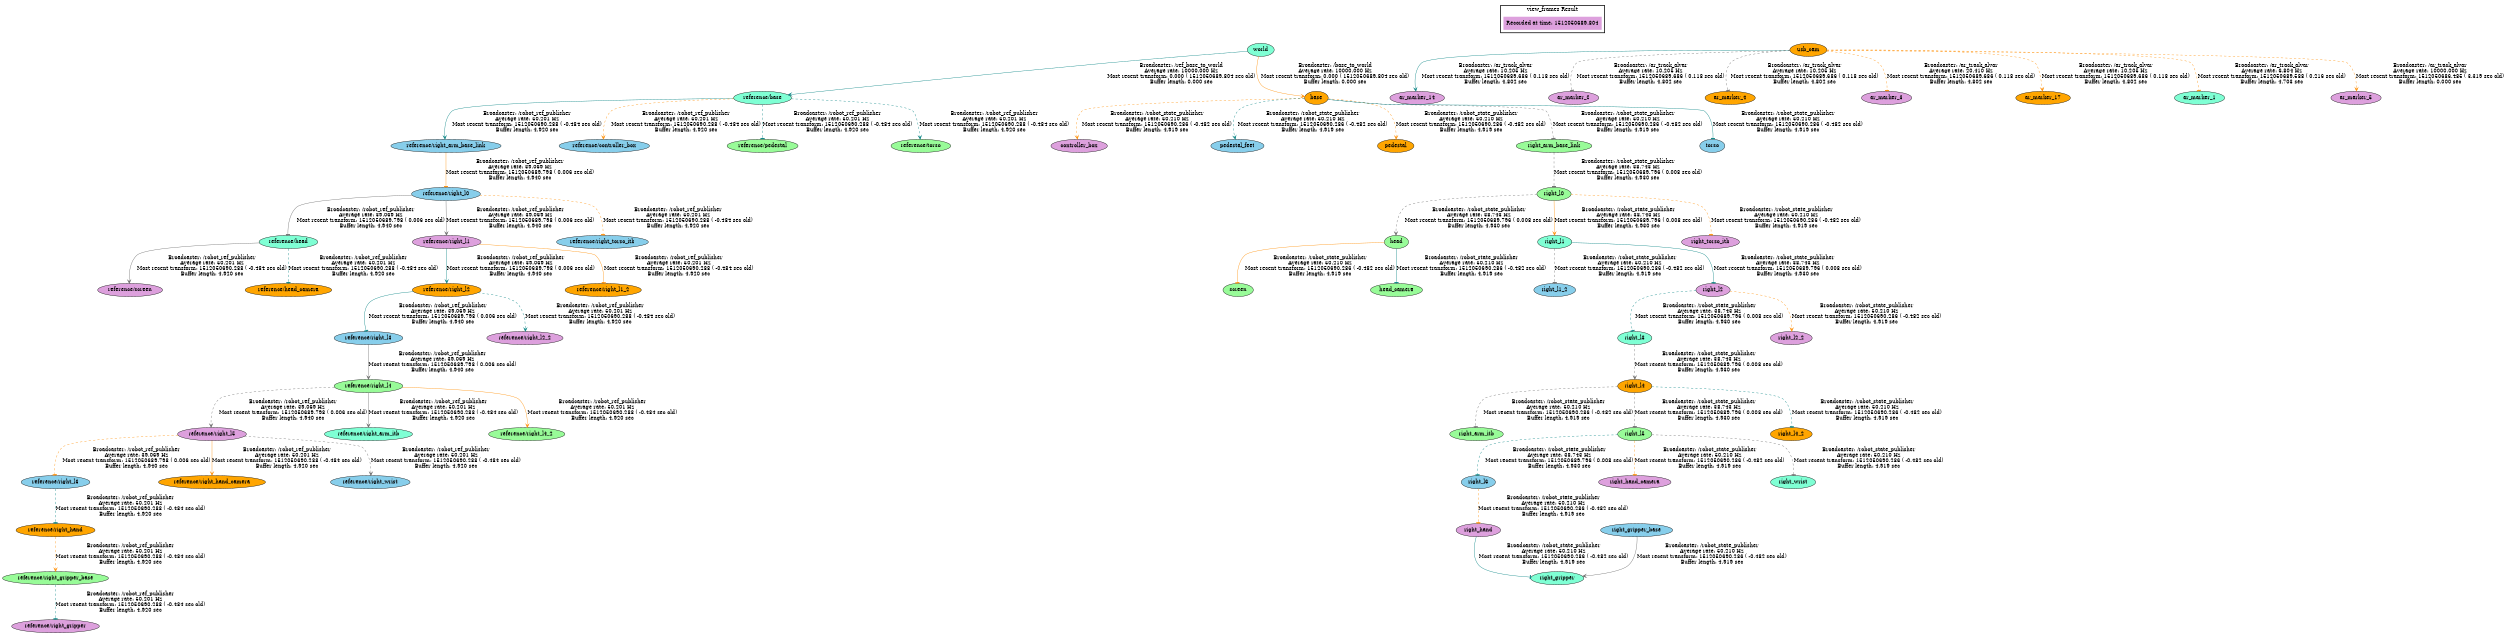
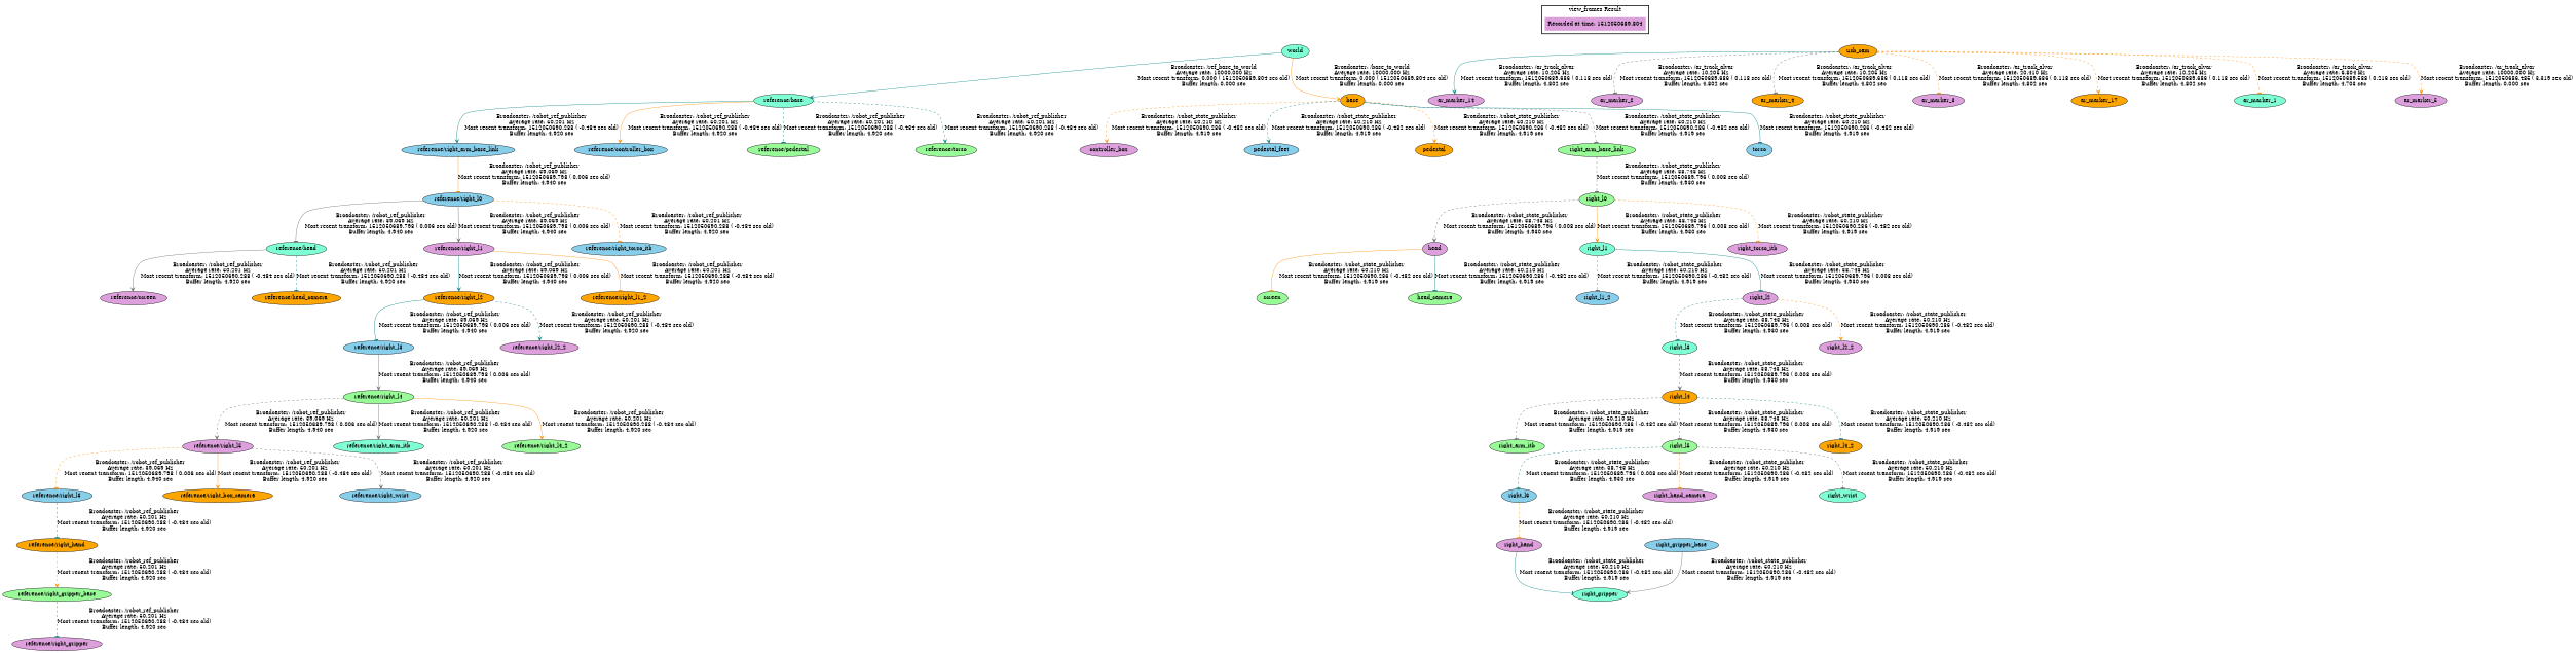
  digraph {
    node [fillcolor=plum style=filled]
    edge [style=dashed arrowhead=tee color=darkorange]
    "Recorded at time: 1512050689.804" [shape=plaintext]
    world [fillcolor=aquamarine]
    usb_cam [fillcolor=orange]
    "reference/base" [fillcolor=aquamarine]
    base [fillcolor=orange]
    "reference/right_arm_base_link" [fillcolor=skyblue]
    "reference/controller_box" [fillcolor=skyblue]
    "reference/pedestal" [fillcolor=palegreen]
    "reference/torso" [fillcolor=palegreen]
    controller_box
    pedestal_feet [fillcolor=skyblue]
    pedestal [fillcolor=orange]
    right_arm_base_link [fillcolor=palegreen]
    torso [fillcolor=skyblue]
    "reference/right_l0" [fillcolor=skyblue]
    right_l0 [fillcolor=palegreen]
    "reference/head" [fillcolor=aquamarine]
    "reference/right_l1"
    "reference/right_torso_itb" [fillcolor=skyblue]
    "reference/screen"
    "reference/head_camera" [fillcolor=orange]
    "reference/right_l2" [fillcolor=orange]
    "reference/right_l1_2" [fillcolor=orange]
    "reference/right_l3" [fillcolor=skyblue]
    "reference/right_l2_2"
    "reference/right_l4" [fillcolor=palegreen]
    "reference/right_l5"
    "reference/right_arm_itb" [fillcolor=aquamarine]
    "reference/right_l4_2" [fillcolor=palegreen]
    "reference/right_l6" [fillcolor=skyblue]
-   "reference/right_hand_camera" [fillcolor=orange]
+   "reference/right_hand_camera" [fillcolor=orange label="reference/right_box_camera"]
    "reference/right_wrist" [fillcolor=skyblue]
    "reference/right_hand" [fillcolor=orange]
    "reference/right_gripper_base" [fillcolor=palegreen]
-   head [fillcolor=palegreen]
+   head
    screen [fillcolor=palegreen]
    head_camera [fillcolor=palegreen]
    right_l1 [fillcolor=aquamarine]
    right_torso_itb
    right_l1_2 [fillcolor=skyblue]
    right_l2
    right_l4 [fillcolor=orange]
    right_arm_itb [fillcolor=palegreen]
    right_l5 [fillcolor=palegreen]
    right_l4_2 [fillcolor=orange]
    right_l6 [fillcolor=skyblue]
    right_hand_camera
    right_wrist [fillcolor=aquamarine]
    right_l3 [fillcolor=aquamarine]
    right_gripper [fillcolor=aquamarine]
    right_hand
    right_gripper_base [fillcolor=skyblue]
    right_l2_2
    "reference/right_gripper"
    ar_marker_14
    ar_marker_0
    ar_marker_4 [fillcolor=orange]
    ar_marker_3
    ar_marker_17 [fillcolor=orange]
    ar_marker_1 [fillcolor=aquamarine]
    ar_marker_5
    subgraph cluster_1 {
      color=black
      label="view_frames Result"
      style=bold
      "Recorded at time: 1512050689.804"
    }
    "Recorded at time: 1512050689.804" -> world [style=invis arrowhead="" color=""]
    "Recorded at time: 1512050689.804" -> usb_cam [style=invis arrowhead="" color=""]
    world -> "reference/base" [arrowhead=vee color=teal label="Broadcaster: /ref_base_to_world\nAverage rate: 10000.000 Hz\nMost recent transform: 0.000 ( 1512050689.804 sec old)\nBuffer length: 0.000 sec\n" style=solid]
    world -> base [arrowhead=vee label="Broadcaster: /base_to_world\nAverage rate: 10000.000 Hz\nMost recent transform: 0.000 ( 1512050689.804 sec old)\nBuffer length: 0.000 sec\n" style=solid]
    usb_cam -> ar_marker_14 [arrowhead=vee color=teal label="Broadcaster: /ar_track_alvar\nAverage rate: 10.205 Hz\nMost recent transform: 1512050689.686 ( 0.118 sec old)\nBuffer length: 4.802 sec\n" style=solid]
    usb_cam -> ar_marker_0 [color=gray40 label="Broadcaster: /ar_track_alvar\nAverage rate: 10.205 Hz\nMost recent transform: 1512050689.686 ( 0.118 sec old)\nBuffer length: 4.802 sec\n"]
    usb_cam -> ar_marker_4 [color=gray40 label="Broadcaster: /ar_track_alvar\nAverage rate: 10.205 Hz\nMost recent transform: 1512050689.686 ( 0.118 sec old)\nBuffer length: 4.802 sec\n"]
    usb_cam -> ar_marker_3 [label="Broadcaster: /ar_track_alvar\nAverage rate: 20.410 Hz\nMost recent transform: 1512050689.686 ( 0.118 sec old)\nBuffer length: 4.802 sec\n"]
    usb_cam -> ar_marker_17 [arrowhead=vee label="Broadcaster: /ar_track_alvar\nAverage rate: 10.205 Hz\nMost recent transform: 1512050689.686 ( 0.118 sec old)\nBuffer length: 4.802 sec\n"]
    usb_cam -> ar_marker_1 [label="Broadcaster: /ar_track_alvar\nAverage rate: 6.804 Hz\nMost recent transform: 1512050689.588 ( 0.216 sec old)\nBuffer length: 4.703 sec\n"]
    usb_cam -> ar_marker_5 [arrowhead=vee label="Broadcaster: /ar_track_alvar\nAverage rate: 10000.000 Hz\nMost recent transform: 1512050686.485 ( 3.319 sec old)\nBuffer length: 0.000 sec\n"]
    "reference/base" -> "reference/right_arm_base_link" [arrowhead=vee color=teal label="Broadcaster: /robot_ref_publisher\nAverage rate: 50.201 Hz\nMost recent transform: 1512050690.288 ( -0.484 sec old)\nBuffer length: 4.920 sec\n" style=solid]
-   "reference/base" -> "reference/controller_box" [arrowhead=vee label="Broadcaster: /robot_ref_publisher\nAverage rate: 50.201 Hz\nMost recent transform: 1512050690.288 ( -0.484 sec old)\nBuffer length: 4.920 sec\n"]
+   "reference/base" -> "reference/controller_box" [arrowhead=vee label="Broadcaster: /robot_ref_publisher\nAverage rate: 50.201 Hz\nMost recent transform: 1512050690.288 ( -0.484 sec old)\nBuffer length: 4.920 sec\n" style=solid]
    "reference/base" -> "reference/pedestal" [color=teal label="Broadcaster: /robot_ref_publisher\nAverage rate: 50.201 Hz\nMost recent transform: 1512050690.288 ( -0.484 sec old)\nBuffer length: 4.920 sec\n"]
    "reference/base" -> "reference/torso" [arrowhead=vee color=teal label="Broadcaster: /robot_ref_publisher\nAverage rate: 50.201 Hz\nMost recent transform: 1512050690.288 ( -0.484 sec old)\nBuffer length: 4.920 sec\n"]
    base -> controller_box [arrowhead=vee label="Broadcaster: /robot_state_publisher\nAverage rate: 50.210 Hz\nMost recent transform: 1512050690.286 ( -0.482 sec old)\nBuffer length: 4.919 sec\n"]
    base -> pedestal_feet [arrowhead=vee color=teal label="Broadcaster: /robot_state_publisher\nAverage rate: 50.210 Hz\nMost recent transform: 1512050690.286 ( -0.482 sec old)\nBuffer length: 4.919 sec\n"]
    base -> pedestal [arrowhead=vee label="Broadcaster: /robot_state_publisher\nAverage rate: 50.210 Hz\nMost recent transform: 1512050690.286 ( -0.482 sec old)\nBuffer length: 4.919 sec\n"]
    base -> right_arm_base_link [color=gray40 label="Broadcaster: /robot_state_publisher\nAverage rate: 50.210 Hz\nMost recent transform: 1512050690.286 ( -0.482 sec old)\nBuffer length: 4.919 sec\n"]
    base -> torso [color=teal label="Broadcaster: /robot_state_publisher\nAverage rate: 50.210 Hz\nMost recent transform: 1512050690.286 ( -0.482 sec old)\nBuffer length: 4.919 sec\n" style=solid]
    "reference/right_arm_base_link" -> "reference/right_l0" [label="Broadcaster: /robot_ref_publisher\nAverage rate: 39.069 Hz\nMost recent transform: 1512050689.798 ( 0.006 sec old)\nBuffer length: 4.940 sec\n" style=solid]
    right_arm_base_link -> right_l0 [color=gray40 label="Broadcaster: /robot_state_publisher\nAverage rate: 38.743 Hz\nMost recent transform: 1512050689.796 ( 0.008 sec old)\nBuffer length: 4.930 sec\n"]
    "reference/right_l0" -> "reference/head" [color=gray40 label="Broadcaster: /robot_ref_publisher\nAverage rate: 39.069 Hz\nMost recent transform: 1512050689.798 ( 0.006 sec old)\nBuffer length: 4.940 sec\n" style=solid]
    "reference/right_l0" -> "reference/right_l1" [arrowhead=vee color=gray40 label="Broadcaster: /robot_ref_publisher\nAverage rate: 39.069 Hz\nMost recent transform: 1512050689.798 ( 0.006 sec old)\nBuffer length: 4.940 sec\n" style=solid]
    "reference/right_l0" -> "reference/right_torso_itb" [label="Broadcaster: /robot_ref_publisher\nAverage rate: 50.201 Hz\nMost recent transform: 1512050690.288 ( -0.484 sec old)\nBuffer length: 4.920 sec\n"]
    right_l0 -> head [arrowhead=vee color=gray40 label="Broadcaster: /robot_state_publisher\nAverage rate: 38.743 Hz\nMost recent transform: 1512050689.796 ( 0.008 sec old)\nBuffer length: 4.930 sec\n"]
    right_l0 -> right_l1 [arrowhead=vee label="Broadcaster: /robot_state_publisher\nAverage rate: 38.743 Hz\nMost recent transform: 1512050689.796 ( 0.008 sec old)\nBuffer length: 4.930 sec\n" style=solid]
    right_l0 -> right_torso_itb [label="Broadcaster: /robot_state_publisher\nAverage rate: 50.210 Hz\nMost recent transform: 1512050690.286 ( -0.482 sec old)\nBuffer length: 4.919 sec\n"]
    "reference/head" -> "reference/screen" [arrowhead=vee color=gray40 label="Broadcaster: /robot_ref_publisher\nAverage rate: 50.201 Hz\nMost recent transform: 1512050690.288 ( -0.484 sec old)\nBuffer length: 4.920 sec\n" style=solid]
    "reference/head" -> "reference/head_camera" [color=teal label="Broadcaster: /robot_ref_publisher\nAverage rate: 50.201 Hz\nMost recent transform: 1512050690.288 ( -0.484 sec old)\nBuffer length: 4.920 sec\n"]
    "reference/right_l1" -> "reference/right_l2" [arrowhead=vee color=teal label="Broadcaster: /robot_ref_publisher\nAverage rate: 39.069 Hz\nMost recent transform: 1512050689.798 ( 0.006 sec old)\nBuffer length: 4.940 sec\n" style=solid]
    "reference/right_l1" -> "reference/right_l1_2" [label="Broadcaster: /robot_ref_publisher\nAverage rate: 50.201 Hz\nMost recent transform: 1512050690.288 ( -0.484 sec old)\nBuffer length: 4.920 sec\n" style=solid]
    "reference/right_l2" -> "reference/right_l3" [color=teal label="Broadcaster: /robot_ref_publisher\nAverage rate: 39.069 Hz\nMost recent transform: 1512050689.798 ( 0.006 sec old)\nBuffer length: 4.940 sec\n" style=solid]
    "reference/right_l2" -> "reference/right_l2_2" [arrowhead=vee color=teal label="Broadcaster: /robot_ref_publisher\nAverage rate: 50.201 Hz\nMost recent transform: 1512050690.288 ( -0.484 sec old)\nBuffer length: 4.920 sec\n"]
    "reference/right_l3" -> "reference/right_l4" [arrowhead=vee color=gray40 label="Broadcaster: /robot_ref_publisher\nAverage rate: 39.069 Hz\nMost recent transform: 1512050689.798 ( 0.006 sec old)\nBuffer length: 4.940 sec\n" style=solid]
    "reference/right_l4" -> "reference/right_l5" [arrowhead=vee color=gray40 label="Broadcaster: /robot_ref_publisher\nAverage rate: 39.069 Hz\nMost recent transform: 1512050689.798 ( 0.006 sec old)\nBuffer length: 4.940 sec\n"]
    "reference/right_l4" -> "reference/right_arm_itb" [arrowhead=vee color=gray40 label="Broadcaster: /robot_ref_publisher\nAverage rate: 50.201 Hz\nMost recent transform: 1512050690.288 ( -0.484 sec old)\nBuffer length: 4.920 sec\n" style=solid]
    "reference/right_l4" -> "reference/right_l4_2" [arrowhead=vee label="Broadcaster: /robot_ref_publisher\nAverage rate: 50.201 Hz\nMost recent transform: 1512050690.288 ( -0.484 sec old)\nBuffer length: 4.920 sec\n" style=solid]
    "reference/right_l5" -> "reference/right_l6" [label="Broadcaster: /robot_ref_publisher\nAverage rate: 39.069 Hz\nMost recent transform: 1512050689.798 ( 0.006 sec old)\nBuffer length: 4.940 sec\n"]
    "reference/right_l5" -> "reference/right_hand_camera" [arrowhead=vee label="Broadcaster: /robot_ref_publisher\nAverage rate: 50.201 Hz\nMost recent transform: 1512050690.288 ( -0.484 sec old)\nBuffer length: 4.920 sec\n" style=solid]
    "reference/right_l5" -> "reference/right_wrist" [arrowhead=vee color=gray40 label="Broadcaster: /robot_ref_publisher\nAverage rate: 50.201 Hz\nMost recent transform: 1512050690.288 ( -0.484 sec old)\nBuffer length: 4.920 sec\n"]
    "reference/right_l6" -> "reference/right_hand" [color=teal label="Broadcaster: /robot_ref_publisher\nAverage rate: 50.201 Hz\nMost recent transform: 1512050690.288 ( -0.484 sec old)\nBuffer length: 4.920 sec\n"]
    "reference/right_hand" -> "reference/right_gripper_base" [arrowhead=vee label="Broadcaster: /robot_ref_publisher\nAverage rate: 50.201 Hz\nMost recent transform: 1512050690.288 ( -0.484 sec old)\nBuffer length: 4.920 sec\n"]
    "reference/right_gripper_base" -> "reference/right_gripper" [color=teal label="Broadcaster: /robot_ref_publisher\nAverage rate: 50.201 Hz\nMost recent transform: 1512050690.288 ( -0.484 sec old)\nBuffer length: 4.920 sec\n"]
    head -> screen [label="Broadcaster: /robot_state_publisher\nAverage rate: 50.210 Hz\nMost recent transform: 1512050690.286 ( -0.482 sec old)\nBuffer length: 4.919 sec\n" style=solid]
    head -> head_camera [color=teal label="Broadcaster: /robot_state_publisher\nAverage rate: 50.210 Hz\nMost recent transform: 1512050690.286 ( -0.482 sec old)\nBuffer length: 4.919 sec\n" style=solid]
    right_l1 -> right_l1_2 [color=gray40 label="Broadcaster: /robot_state_publisher\nAverage rate: 50.210 Hz\nMost recent transform: 1512050690.286 ( -0.482 sec old)\nBuffer length: 4.919 sec\n"]
    right_l1 -> right_l2 [color=teal label="Broadcaster: /robot_state_publisher\nAverage rate: 38.743 Hz\nMost recent transform: 1512050689.796 ( 0.008 sec old)\nBuffer length: 4.930 sec\n" style=solid]
    right_l2 -> right_l3 [color=teal label="Broadcaster: /robot_state_publisher\nAverage rate: 38.743 Hz\nMost recent transform: 1512050689.796 ( 0.008 sec old)\nBuffer length: 4.930 sec\n"]
    right_l2 -> right_l2_2 [arrowhead=vee label="Broadcaster: /robot_state_publisher\nAverage rate: 50.210 Hz\nMost recent transform: 1512050690.286 ( -0.482 sec old)\nBuffer length: 4.919 sec\n"]
    right_l4 -> right_arm_itb [color=gray40 label="Broadcaster: /robot_state_publisher\nAverage rate: 50.210 Hz\nMost recent transform: 1512050690.286 ( -0.482 sec old)\nBuffer length: 4.919 sec\n"]
    right_l4 -> right_l5 [color=gray40 label="Broadcaster: /robot_state_publisher\nAverage rate: 38.743 Hz\nMost recent transform: 1512050689.796 ( 0.008 sec old)\nBuffer length: 4.930 sec\n"]
    right_l4 -> right_l4_2 [color=teal label="Broadcaster: /robot_state_publisher\nAverage rate: 50.210 Hz\nMost recent transform: 1512050690.286 ( -0.482 sec old)\nBuffer length: 4.919 sec\n"]
    right_l5 -> right_l6 [color=teal label="Broadcaster: /robot_state_publisher\nAverage rate: 38.743 Hz\nMost recent transform: 1512050689.796 ( 0.008 sec old)\nBuffer length: 4.930 sec\n"]
    right_l5 -> right_hand_camera [label="Broadcaster: /robot_state_publisher\nAverage rate: 50.210 Hz\nMost recent transform: 1512050690.286 ( -0.482 sec old)\nBuffer length: 4.919 sec\n"]
    right_l5 -> right_wrist [color=gray40 label="Broadcaster: /robot_state_publisher\nAverage rate: 50.210 Hz\nMost recent transform: 1512050690.286 ( -0.482 sec old)\nBuffer length: 4.919 sec\n"]
    right_l6 -> right_hand [label="Broadcaster: /robot_state_publisher\nAverage rate: 50.210 Hz\nMost recent transform: 1512050690.286 ( -0.482 sec old)\nBuffer length: 4.919 sec\n"]
    right_l3 -> right_l4 [arrowhead=vee color=gray40 label="Broadcaster: /robot_state_publisher\nAverage rate: 38.743 Hz\nMost recent transform: 1512050689.796 ( 0.008 sec old)\nBuffer length: 4.930 sec\n"]
    right_hand -> right_gripper [color=teal label="Broadcaster: /robot_state_publisher\nAverage rate: 50.210 Hz\nMost recent transform: 1512050690.286 ( -0.482 sec old)\nBuffer length: 4.919 sec\n" style=solid]
    right_gripper_base -> right_gripper [arrowhead=vee color=gray40 label="Broadcaster: /robot_state_publisher\nAverage rate: 50.210 Hz\nMost recent transform: 1512050690.286 ( -0.482 sec old)\nBuffer length: 4.919 sec\n" style=solid]
  }
